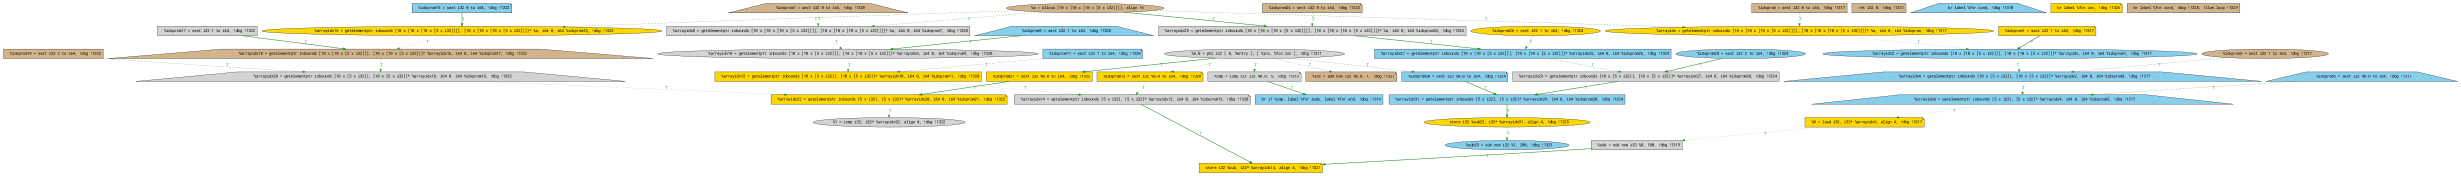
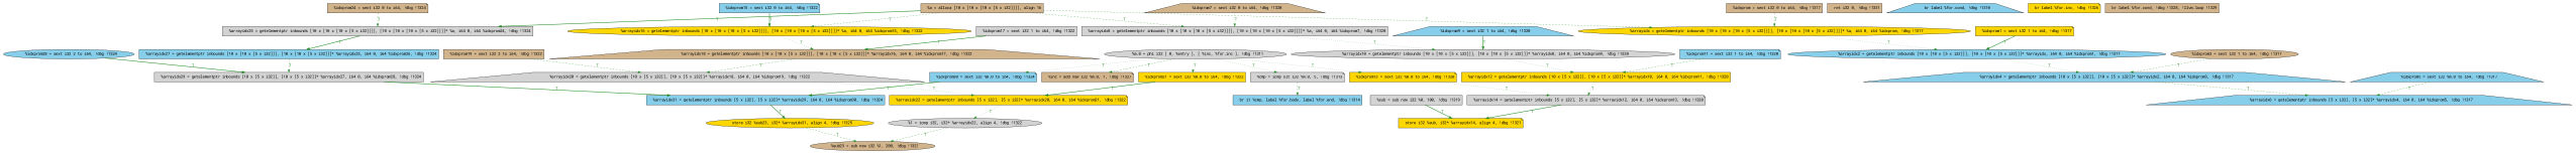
  digraph {
    fontname="Roboto Mono"
    node [fillcolor=skyblue fontname="Roboto Mono" shape=box style=filled]
    edge [color=forestgreen fontcolor=forestgreen fontname="Roboto Mono" style=dashed]
    n1 [fillcolor=lightgrey label="  %arrayidx25 = getelementptr inbounds [10 x [10 x [10 x [5 x i32]]]], [10 x [10 x [10 x [5 x i32]]]]* %a, i64 0, i64 %idxprom24, !dbg !1324"]
    n2 [label="  %arrayidx27 = getelementptr inbounds [10 x [10 x [5 x i32]]], [10 x [10 x [5 x i32]]]* %arrayidx25, i64 0, i64 %idxprom26, !dbg !1324"]
    n3 [fillcolor=lightgrey label="  %arrayidx29 = getelementptr inbounds [10 x [5 x i32]], [10 x [5 x i32]]* %arrayidx27, i64 0, i64 %idxprom28, !dbg !1324"]
    n4 [fillcolor=gold label="  store i32 %sub, i32* %arrayidx14, align 4, !dbg !1321" shape=note]
    n5 [fillcolor=tan label="  %idxprom7 = sext i32 0 to i64, !dbg !1320" shape=trapezium]
    n6 [fillcolor=lightgrey label="  %arrayidx8 = getelementptr inbounds [10 x [10 x [10 x [5 x i32]]]], [10 x [10 x [10 x [5 x i32]]]]* %a, i64 0, i64 %idxprom7, !dbg !1320"]
    n7 [fillcolor=lightgrey label="  %arrayidx10 = getelementptr inbounds [10 x [10 x [5 x i32]]], [10 x [10 x [5 x i32]]]* %arrayidx8, i64 0, i64 %idxprom9, !dbg !1320" shape=ellipse]
    n8 [fillcolor=tan label="  %idxprom24 = sext i32 0 to i64, !dbg !1324" shape=note]
    n9 [fillcolor=gold label="  %arrayidx12 = getelementptr inbounds [10 x [5 x i32]], [10 x [5 x i32]]* %arrayidx10, i64 0, i64 %idxprom11, !dbg !1320"]
    n10 [fillcolor=lightgrey label="  %arrayidx14 = getelementptr inbounds [5 x i32], [5 x i32]* %arrayidx12, i64 0, i64 %idxprom13, !dbg !1320" shape=note]
    n11 [fillcolor=gold label="  %idxprom21 = sext i32 %m.0 to i64, !dbg !1322"]
    n12 [fillcolor=gold label="  %arrayidx22 = getelementptr inbounds [5 x i32], [5 x i32]* %arrayidx20, i64 0, i64 %idxprom21, !dbg !1322" shape=note]
    n13 [fillcolor=lightgrey label="%1 = icmp i32, i32* %arrayidx22, align 4, !dbg !1322" shape=ellipse]
    n14 [fillcolor=gold label="  %arrayidx = getelementptr inbounds [10 x [10 x [10 x [5 x i32]]]], [10 x [10 x [10 x [5 x i32]]]]* %a, i64 0, i64 %idxprom, !dbg !1317" shape=ellipse]
    n15 [label="  %arrayidx2 = getelementptr inbounds [10 x [10 x [5 x i32]]], [10 x [10 x [5 x i32]]]* %arrayidx, i64 0, i64 %idxprom1, !dbg !1317" shape=ellipse]
    n16 [label="  %arrayidx4 = getelementptr inbounds [10 x [5 x i32]], [10 x [5 x i32]]* %arrayidx2, i64 0, i64 %idxprom3, !dbg !1317" shape=trapezium]
    n17 [label="  %arrayidx6 = getelementptr inbounds [5 x i32], [5 x i32]* %arrayidx4, i64 0, i64 %idxprom5, !dbg !1317" shape=trapezium]
-   n18 [fillcolor=gold label="  %0 = load i32, i32* %arrayidx6, align 4, !dbg !1317" shape=note]
    n19 [fillcolor=lightgrey label="  %sub = sub nsw i32 %0, 100, !dbg !1319"]
    n20 [fillcolor=tan label="  %inc = add nsw i32 %m.0, 1, !dbg !1327" shape=note]
    n21 [fillcolor=lightgrey label="  %m.0 = phi i32 [ 0, %entry ], [ %inc, %for.inc ], !dbg !1311" shape=ellipse]
    n22 [label="  %idxprom30 = sext i32 %m.0 to i64, !dbg !1324" shape=note]
    n23 [fillcolor=gold label="  %idxprom13 = sext i32 %m.0 to i64, !dbg !1320" shape=note]
    n24 [fillcolor=lightgrey label="  %cmp = icmp slt i32 %m.0, 5, !dbg !1313" shape=note]
    n25 [fillcolor=tan label="  ret i32 0, !dbg !1331"]
-   n26 [fillcolor=gold label="  %idxprom26 = sext i32 1 to i64, !dbg !1324" shape=ellipse]
    n27 [label="  %arrayidx31 = getelementptr inbounds [5 x i32], [5 x i32]* %arrayidx29, i64 0, i64 %idxprom30, !dbg !1324"]
    n28 [fillcolor=gold label="  store i32 %sub23, i32* %arrayidx31, align 4, !dbg !1325" shape=ellipse]
-   n29 [label="  %sub23 = sub nsw i32 %1, 200, !dbg !1323" shape=ellipse]
+   n29 [fillcolor=tan label="  %sub23 = sub nsw i32 %1, 200, !dbg !1323" shape=ellipse]
    n30 [label="  br label %for.cond, !dbg !1310" shape=trapezium]
    n31 [fillcolor=gold label="  %idxprom1 = sext i32 1 to i64, !dbg !1317" shape=note]
    n32 [fillcolor=lightgrey label="  %arrayidx20 = getelementptr inbounds [10 x [5 x i32]], [10 x [5 x i32]]* %arrayidx18, i64 0, i64 %idxprom19, !dbg !1322" shape=trapezium]
    n33 [label="  br i1 %cmp, label %for.body, label %for.end, !dbg !1314"]
    n34 [label="  %idxprom28 = sext i32 2 to i64, !dbg !1324" shape=ellipse]
    n35 [label="  %idxprom9 = sext i32 1 to i64, !dbg !1320" shape=trapezium]
    n36 [fillcolor=gold label="  br label %for.inc, !dbg !1326" shape=note]
    n37 [label="  %idxprom5 = sext i32 %m.0 to i64, !dbg !1317" shape=trapezium]
    n38 [fillcolor=tan label="  br label %for.cond, !dbg !1328, !llvm.loop !1329"]
    n39 [fillcolor=tan label="  %idxprom19 = sext i32 2 to i64, !dbg !1322"]
    n40 [fillcolor=tan label="  %idxprom3 = sext i32 1 to i64, !dbg !1317" shape=ellipse]
    n41 [label="  %idxprom11 = sext i32 1 to i64, !dbg !1320" shape=note]
    n42 [fillcolor=tan label="  %arrayidx18 = getelementptr inbounds [10 x [10 x [5 x i32]]], [10 x [10 x [5 x i32]]]* %arrayidx16, i64 0, i64 %idxprom17, !dbg !1322" shape=trapezium]
-   n43 [fillcolor=tan label="  %a = alloca [10 x [10 x [10 x [5 x i32]]]], align 16" shape=ellipse]
+   n43 [fillcolor=tan label="  %a = alloca [10 x [10 x [10 x [5 x i32]]]], align 16"]
    n44 [fillcolor=gold label="  %arrayidx16 = getelementptr inbounds [10 x [10 x [10 x [5 x i32]]]], [10 x [10 x [10 x [5 x i32]]]]* %a, i64 0, i64 %idxprom15, !dbg !1322" shape=ellipse]
    n45 [label="  %idxprom15 = sext i32 0 to i64, !dbg !1322" shape=note]
    n46 [fillcolor=tan label="  %idxprom = sext i32 0 to i64, !dbg !1317"]
    n47 [fillcolor=lightgrey label="  %idxprom17 = sext i32 1 to i64, !dbg !1322"]
    n1 -> n2 [label=T style=bold]
    n2 -> n3 [label=T]
    n3 -> n27 [label=T style=bold]
    n5 -> n6 [label=T style=dotted]
    n6 -> n7 [label=T style=dotted]
    n7 -> n9 [label=T style=dotted]
    n8 -> n1 [label=T]
    n9 -> n10 [label=T style=dotted]
    n10 -> n4 [label=T style=bold]
    n11 -> n12 [label=T style=bold]
    n12 -> n13 [label=T style=dotted]
+   n13 -> n29 [label=T]
    n14 -> n15 [label=T style=dotted]
    n15 -> n16 [label=T style=dotted]
    n16 -> n17 [label=T]
-   n17 -> n18 [label=T style=dotted]
-   n18 -> n19 [label=T style=dotted]
    n19 -> n4 [label=T style=bold]
-   n21 -> n11 [label=T style=bold]
+   n21 -> n11 [label=T style=dotted]
    n21 -> n20 [label=T]
-   n21 -> n22 [label=T]
+   n21 -> n22 [label=T style=dotted]
    n21 -> n23 [label=T style=dotted]
    n21 -> n24 [label=T style=dotted]
    n22 -> n27 [label=T style=bold]
    n23 -> n10 [label=T style=dotted]
-   n24 -> n33 [label=T style=bold]
-   n26 -> n2 [label=T]
+   n24 -> n33 [label=T]
    n27 -> n28 [label=T style=bold]
    n28 -> n29 [label=T]
    n31 -> n15 [label=T style=bold]
    n32 -> n12 [label=T style=dotted]
    n34 -> n3 [label=T style=bold]
    n35 -> n7 [label=T style=bold]
    n37 -> n17 [label=T]
    n39 -> n32 [label=T]
    n40 -> n16 [label=T]
    n41 -> n9 [label=T]
    n42 -> n32 [label=T]
    n43 -> n1 [label=T style=bold]
    n43 -> n6 [label=T]
    n43 -> n14 [label=T]
    n43 -> n44 [label=T]
    n44 -> n42 [label=T style=dotted]
    n45 -> n44 [label=T style=bold]
    n46 -> n14 [label=T]
    n47 -> n42 [label=T style=bold]
  }
